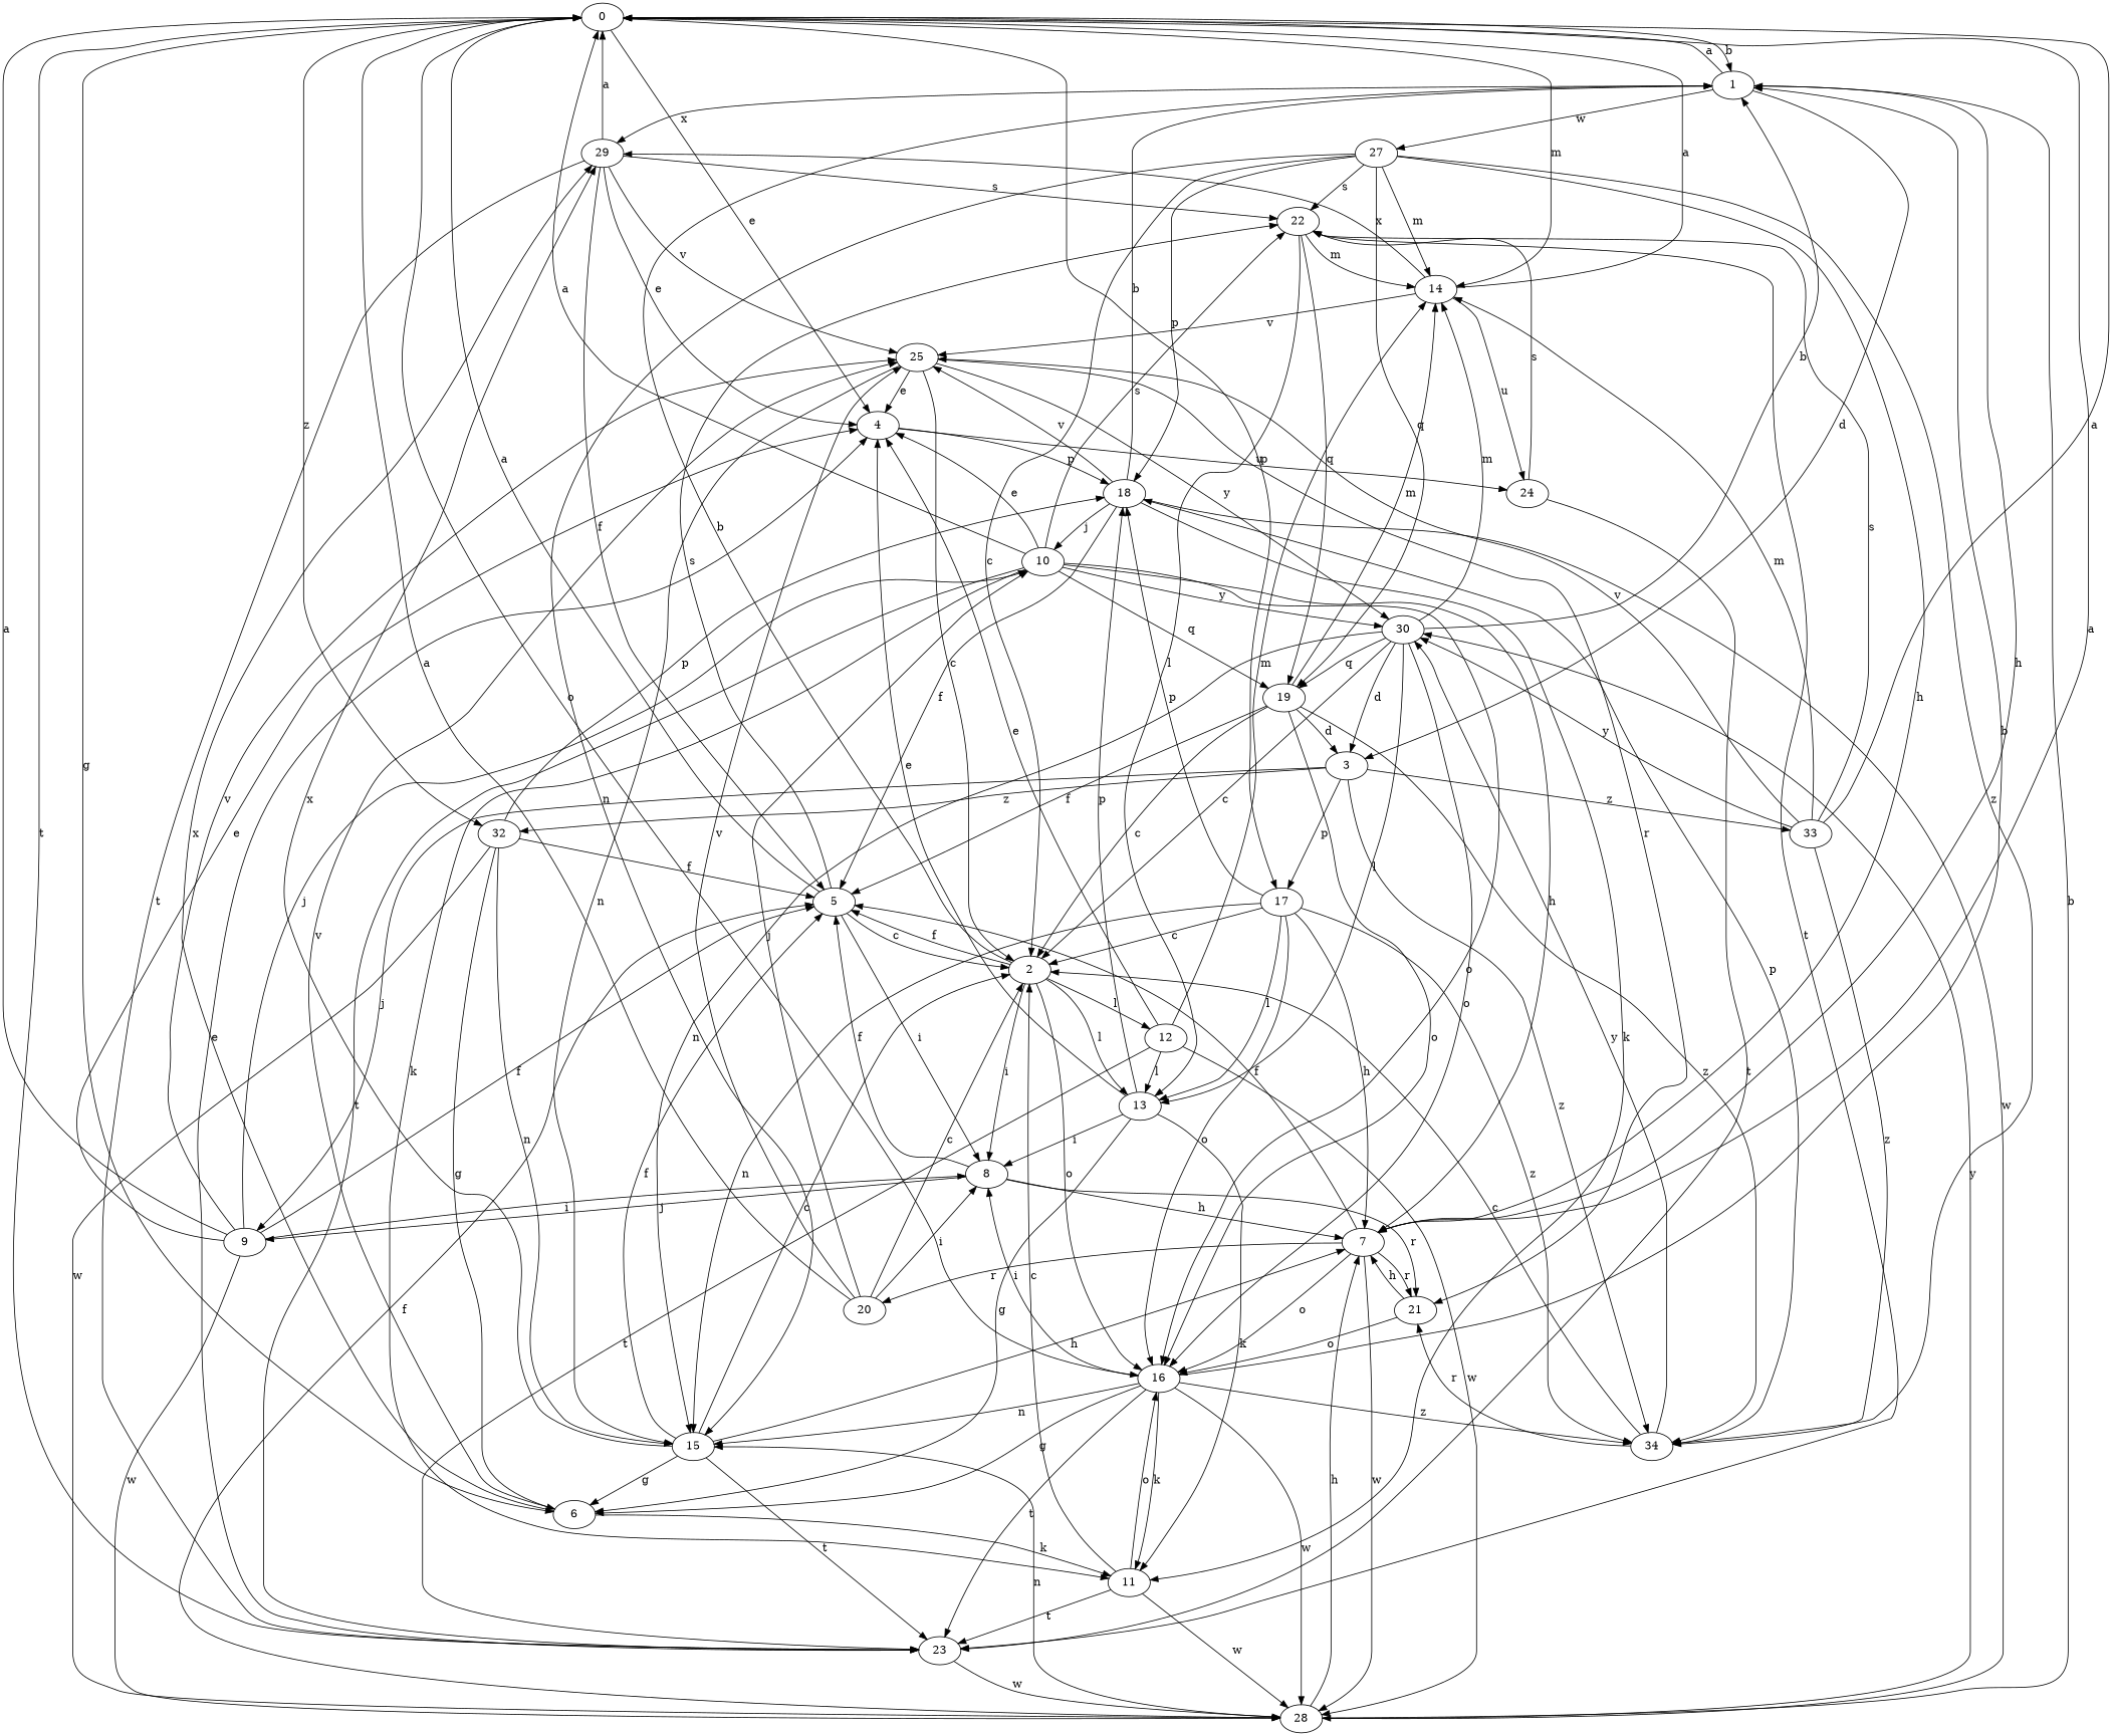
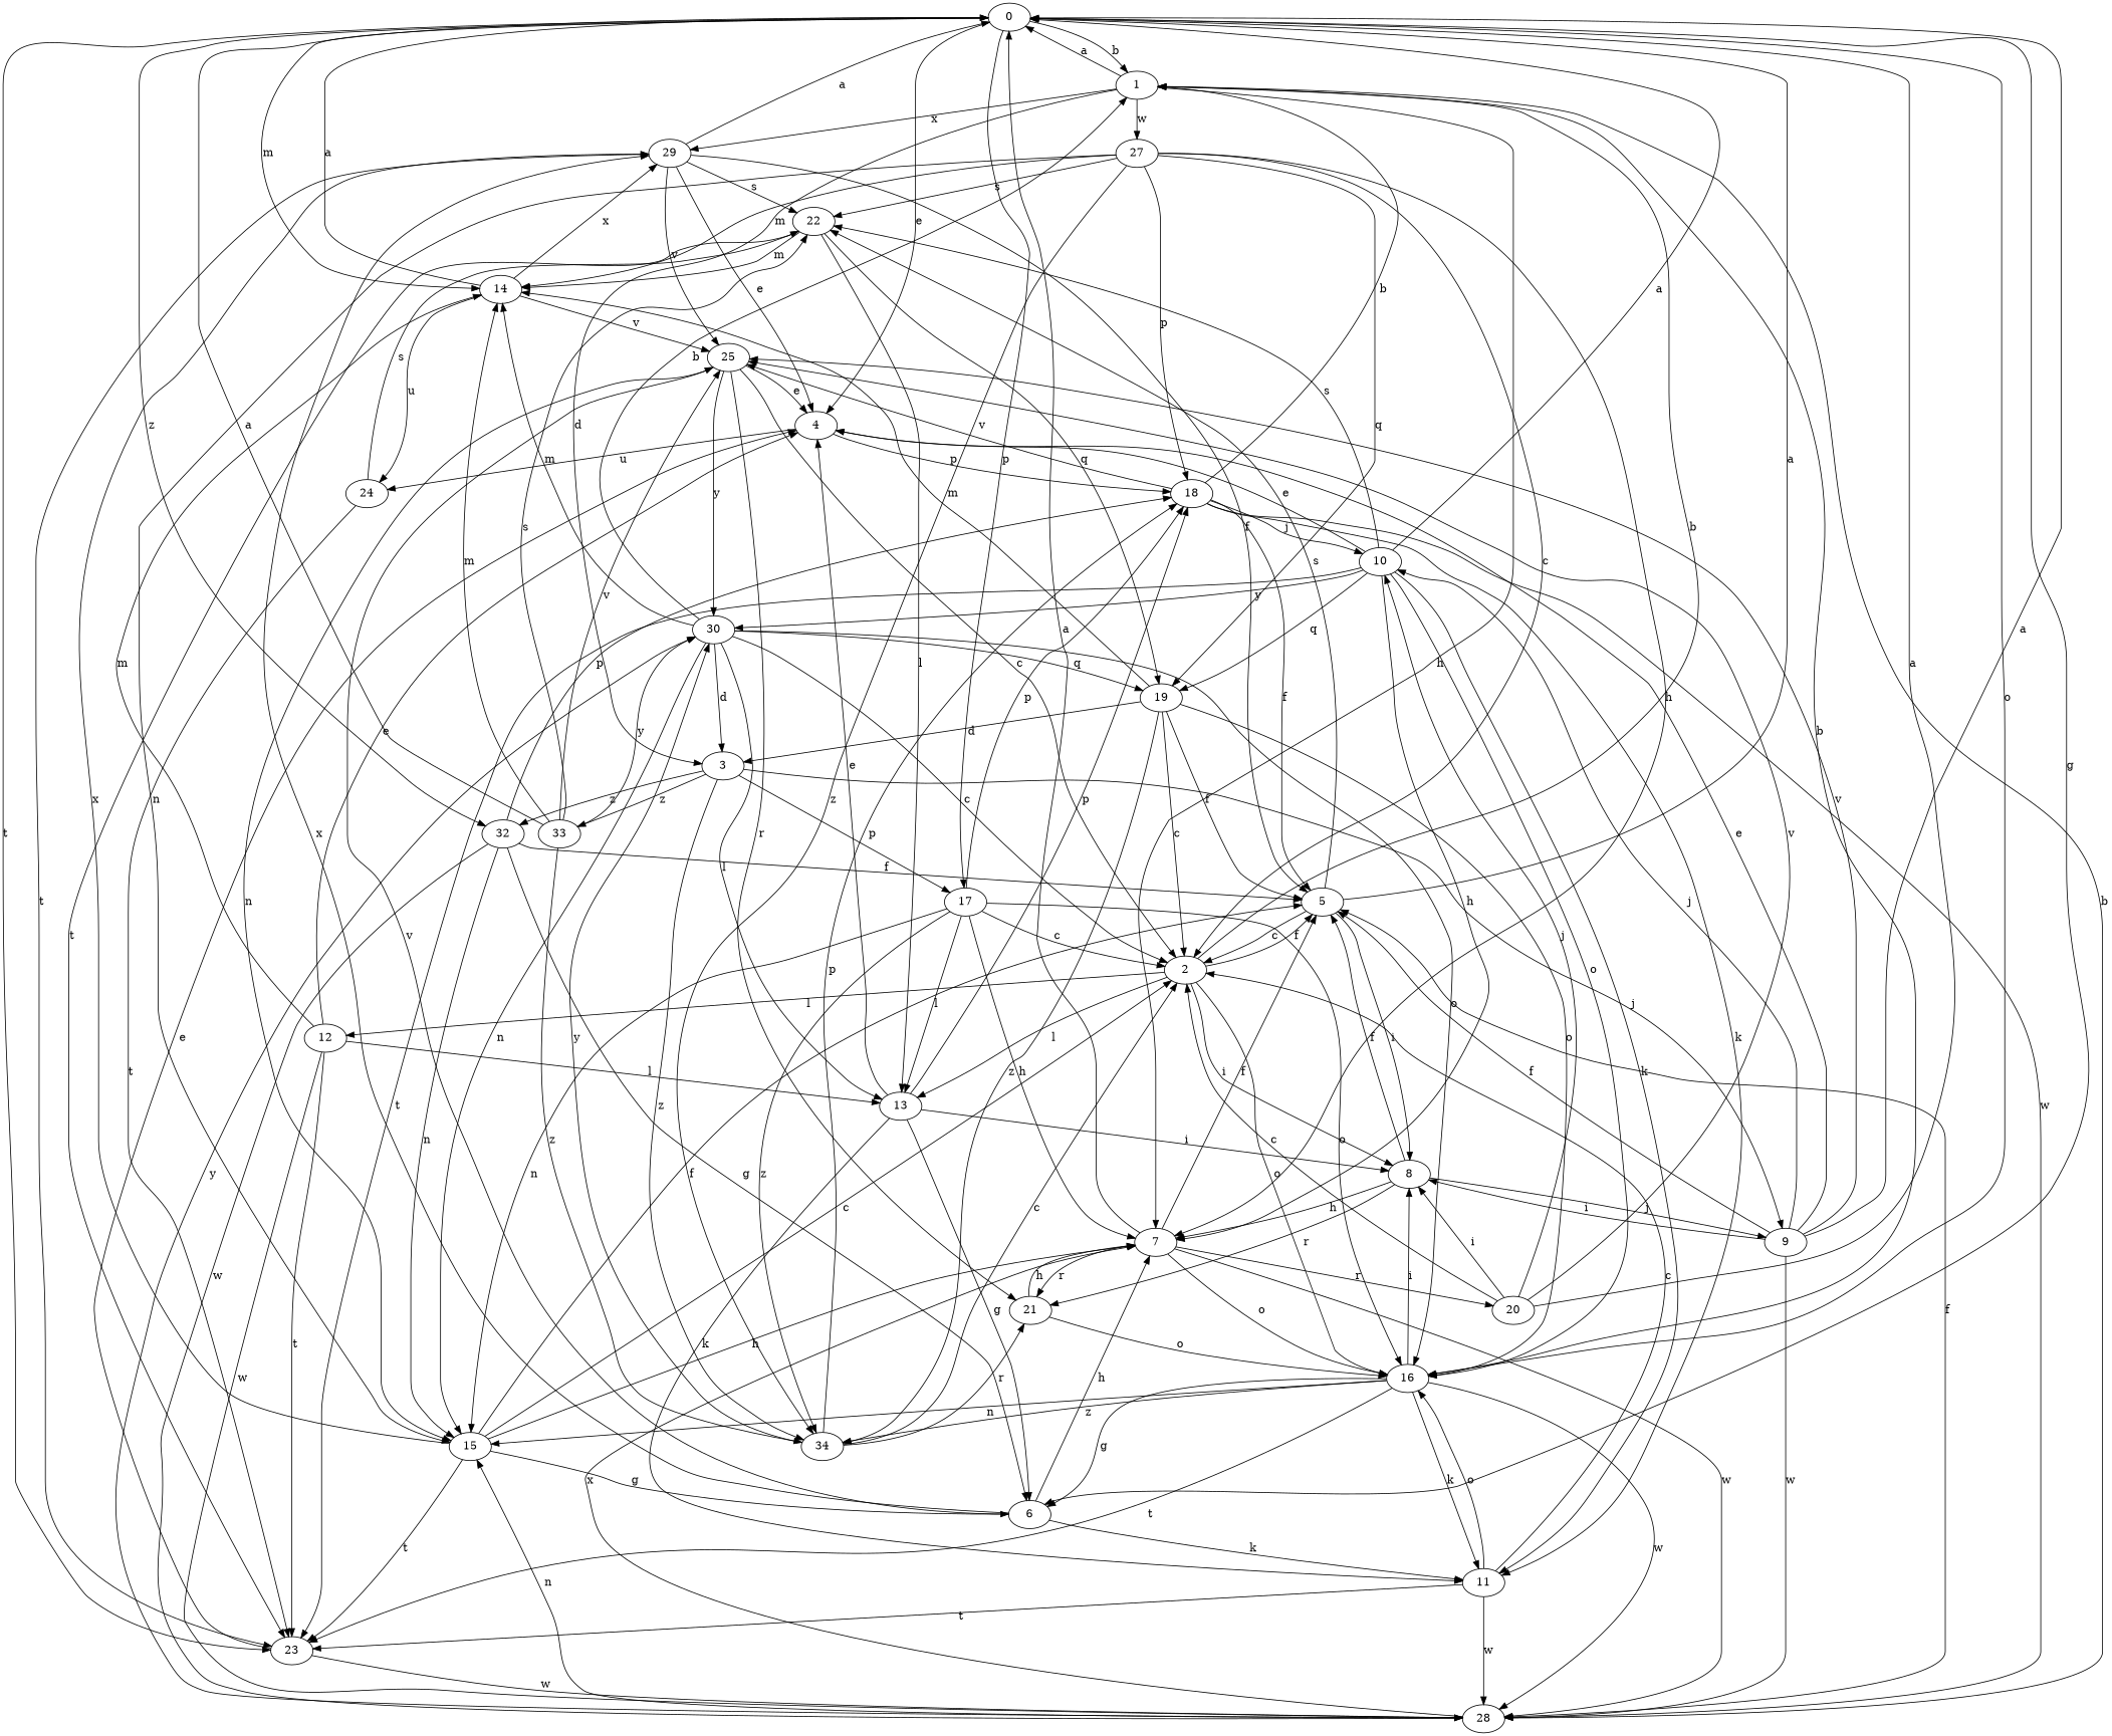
  strict digraph {
    0
    1
    4
    6
    14
    16
    17
    23
    32
    3
    7
    27
    29
    18
    24
    11
    25
    8
    34
    28
    15
    2
    13
    5
    9
    33
    20
    21
    22
    19
    12
    10
    30
    0 -> 1 [label=b]
    0 -> 4 [label=e]
    0 -> 6 [label=g]
    0 -> 14 [label=m]
    0 -> 16 [label=o]
    0 -> 17 [label=p]
    0 -> 23 [label=t]
    0 -> 32 [label=z]
    1 -> 0 [label=a]
    1 -> 3 [label=d]
    1 -> 7 [label=h]
    1 -> 27 [label=w]
    1 -> 29 [label=x]
    4 -> 18 [label=p]
    4 -> 24 [label=u]
+   6 -> 7 [label=h]
    6 -> 29 [label=x]
    6 -> 11 [label=k]
    6 -> 25 [label=v]
    14 -> 0 [label=a]
    14 -> 29 [label=x]
    14 -> 24 [label=u]
    14 -> 25 [label=v]
    16 -> 1 [label=b]
    16 -> 6 [label=g]
    16 -> 23 [label=t]
    16 -> 11 [label=k]
    16 -> 8 [label=i]
    16 -> 34 [label=z]
    16 -> 28 [label=w]
    16 -> 15 [label=n]
    17 -> 16 [label=o]
    17 -> 7 [label=h]
    17 -> 18 [label=p]
    17 -> 34 [label=z]
    17 -> 15 [label=n]
    17 -> 2 [label=c]
    17 -> 13 [label=l]
    23 -> 4 [label=e]
    23 -> 28 [label=w]
    32 -> 6 [label=g]
    32 -> 18 [label=p]
    32 -> 28 [label=w]
    32 -> 15 [label=n]
    32 -> 5 [label=f]
    3 -> 17 [label=p]
    3 -> 32 [label=z]
    3 -> 34 [label=z]
    3 -> 9 [label=j]
    3 -> 33 [label=z]
    7 -> 0 [label=a]
    7 -> 16 [label=o]
    7 -> 28 [label=w]
    7 -> 5 [label=f]
    7 -> 20 [label=r]
    7 -> 21 [label=r]
    27 -> 14 [label=m]
    27 -> 7 [label=h]
    27 -> 18 [label=p]
    27 -> 34 [label=z]
    27 -> 15 [label=n]
    27 -> 2 [label=c]
    27 -> 22 [label=s]
    27 -> 19 [label=q]
    29 -> 0 [label=a]
    29 -> 4 [label=e]
    29 -> 23 [label=t]
    29 -> 25 [label=v]
    29 -> 5 [label=f]
    29 -> 22 [label=s]
    18 -> 1 [label=b]
    18 -> 11 [label=k]
    18 -> 25 [label=v]
    18 -> 28 [label=w]
    18 -> 5 [label=f]
    18 -> 10 [label=j]
    24 -> 23 [label=t]
    24 -> 22 [label=s]
    11 -> 16 [label=o]
    11 -> 23 [label=t]
    11 -> 28 [label=w]
    11 -> 2 [label=c]
    25 -> 4 [label=e]
    25 -> 15 [label=n]
    25 -> 2 [label=c]
    25 -> 21 [label=r]
    25 -> 30 [label=y]
    8 -> 7 [label=h]
    8 -> 5 [label=f]
    8 -> 9 [label=j]
    8 -> 21 [label=r]
    34 -> 18 [label=p]
    34 -> 2 [label=c]
    34 -> 21 [label=r]
    34 -> 30 [label=y]
    28 -> 1 [label=b]
-   28 -> 7 [label=h]
+   28 -> 7 [label=x]
    28 -> 15 [label=n]
    28 -> 5 [label=f]
    28 -> 30 [label=y]
    15 -> 6 [label=g]
    15 -> 23 [label=t]
    15 -> 7 [label=h]
    15 -> 29 [label=x]
    15 -> 2 [label=c]
    15 -> 5 [label=f]
    2 -> 1 [label=b]
    2 -> 16 [label=o]
    2 -> 8 [label=i]
    2 -> 13 [label=l]
    2 -> 5 [label=f]
    2 -> 12 [label=l]
    13 -> 4 [label=e]
    13 -> 6 [label=g]
    13 -> 18 [label=p]
    13 -> 11 [label=k]
    13 -> 8 [label=i]
    5 -> 0 [label=a]
    5 -> 8 [label=i]
    5 -> 2 [label=c]
    5 -> 22 [label=s]
    9 -> 0 [label=a]
    9 -> 4 [label=e]
    9 -> 25 [label=v]
    9 -> 8 [label=i]
    9 -> 28 [label=w]
    9 -> 5 [label=f]
    9 -> 10 [label=j]
    33 -> 0 [label=a]
    33 -> 14 [label=m]
    33 -> 25 [label=v]
    33 -> 34 [label=z]
    33 -> 22 [label=s]
    33 -> 30 [label=y]
    20 -> 0 [label=a]
    20 -> 25 [label=v]
    20 -> 8 [label=i]
    20 -> 2 [label=c]
    20 -> 10 [label=j]
    21 -> 16 [label=o]
    21 -> 7 [label=h]
    22 -> 14 [label=m]
    22 -> 23 [label=t]
    22 -> 13 [label=l]
    22 -> 19 [label=q]
    19 -> 14 [label=m]
    19 -> 16 [label=o]
    19 -> 3 [label=d]
    19 -> 34 [label=z]
    19 -> 2 [label=c]
    19 -> 5 [label=f]
    12 -> 4 [label=e]
    12 -> 14 [label=m]
    12 -> 23 [label=t]
    12 -> 28 [label=w]
    12 -> 13 [label=l]
    10 -> 0 [label=a]
    10 -> 4 [label=e]
    10 -> 16 [label=o]
    10 -> 23 [label=t]
    10 -> 7 [label=h]
    10 -> 11 [label=k]
    10 -> 22 [label=s]
    10 -> 19 [label=q]
    10 -> 30 [label=y]
    30 -> 1 [label=b]
    30 -> 14 [label=m]
    30 -> 16 [label=o]
    30 -> 3 [label=d]
    30 -> 15 [label=n]
    30 -> 2 [label=c]
    30 -> 13 [label=l]
    30 -> 19 [label=q]
  }
